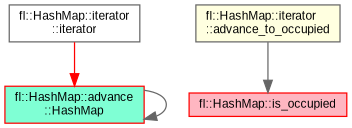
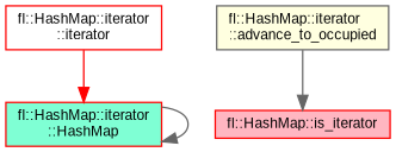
  digraph {
    fontname="Liberation Sans"
    rankdir=TB
    node [color=gray40 fontname="Liberation Sans" fontsize=10 shape=box style=filled]
    edge [color=gray40 fontname="Liberation Sans" fontsize=10 labelfontname=Helvetica labelfontsize=10 style=solid]
-   n1 [fillcolor=white fontcolor=black height=0.2 label="fl::HashMap::iterator\l::iterator" width=0.4]
-   n2 [color=red fillcolor=aquamarine height=0.2 label="fl::HashMap::advance\l::HashMap" width=0.4]
+   n1 [color=red fillcolor=white fontcolor=black height=0.2 label="fl::HashMap::iterator\l::iterator" width=0.4]
+   n2 [color=red fillcolor=aquamarine height=0.2 label="fl::HashMap::iterator\l::HashMap" width=0.4]
    n3 [fillcolor=lightyellow height=0.2 label="fl::HashMap::iterator\l::advance_to_occupied" width=0.4]
-   n4 [color=red fillcolor=lightpink height=0.2 label="fl::HashMap::is_occupied" width=0.4]
+   n4 [color=red fillcolor=lightpink height=0.2 label="fl::HashMap::is_iterator" width=0.4]
    n1 -> n2 [color=red]
    n2 -> n2
    n3 -> n4
  }
